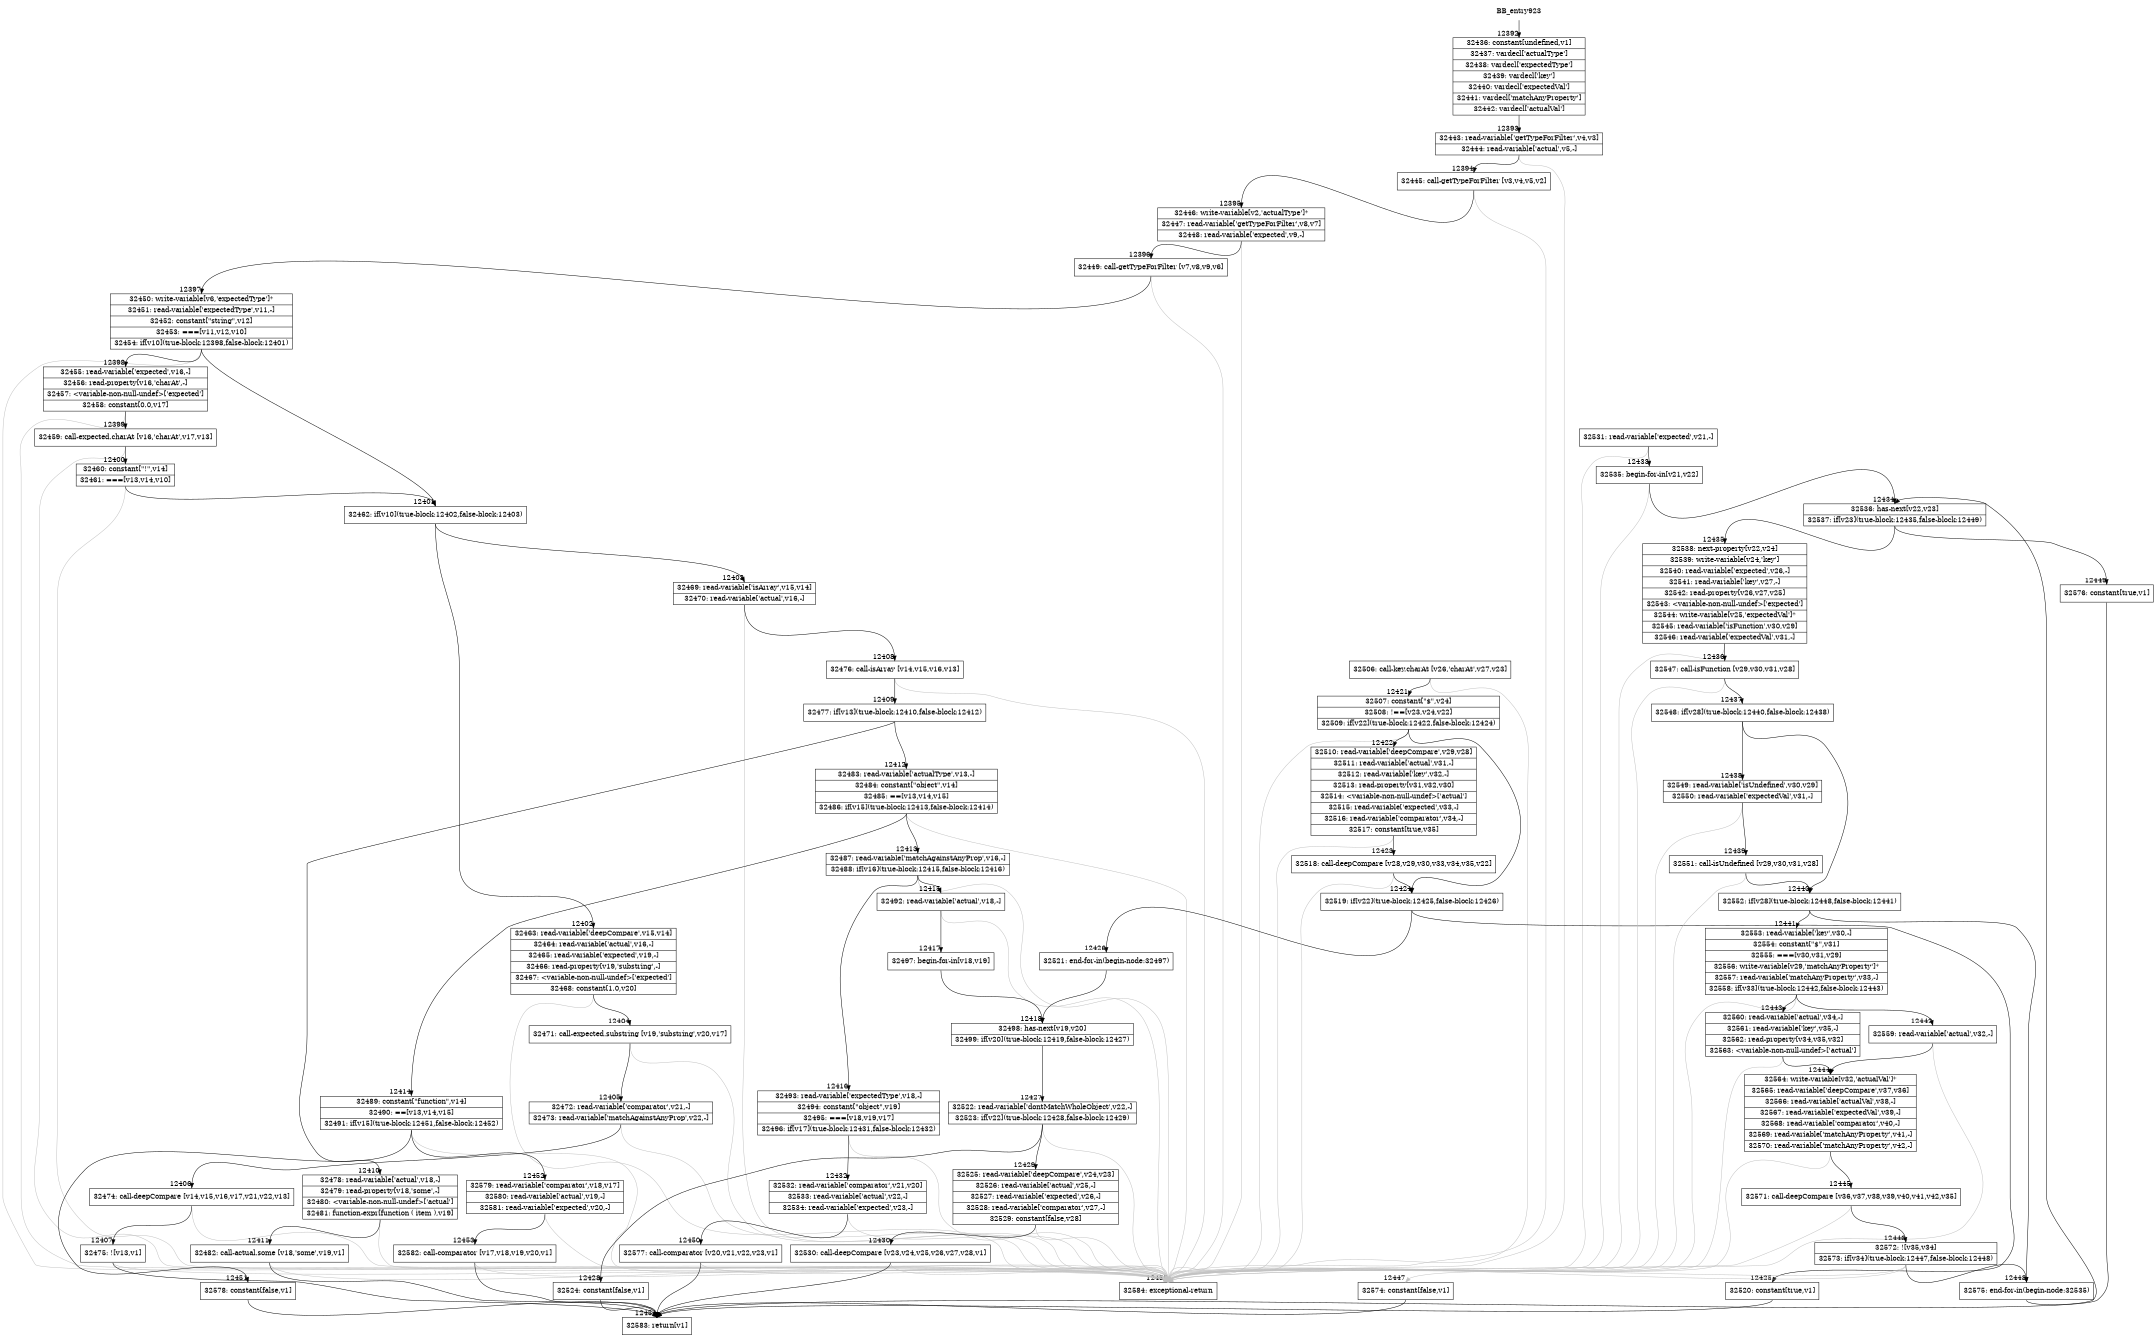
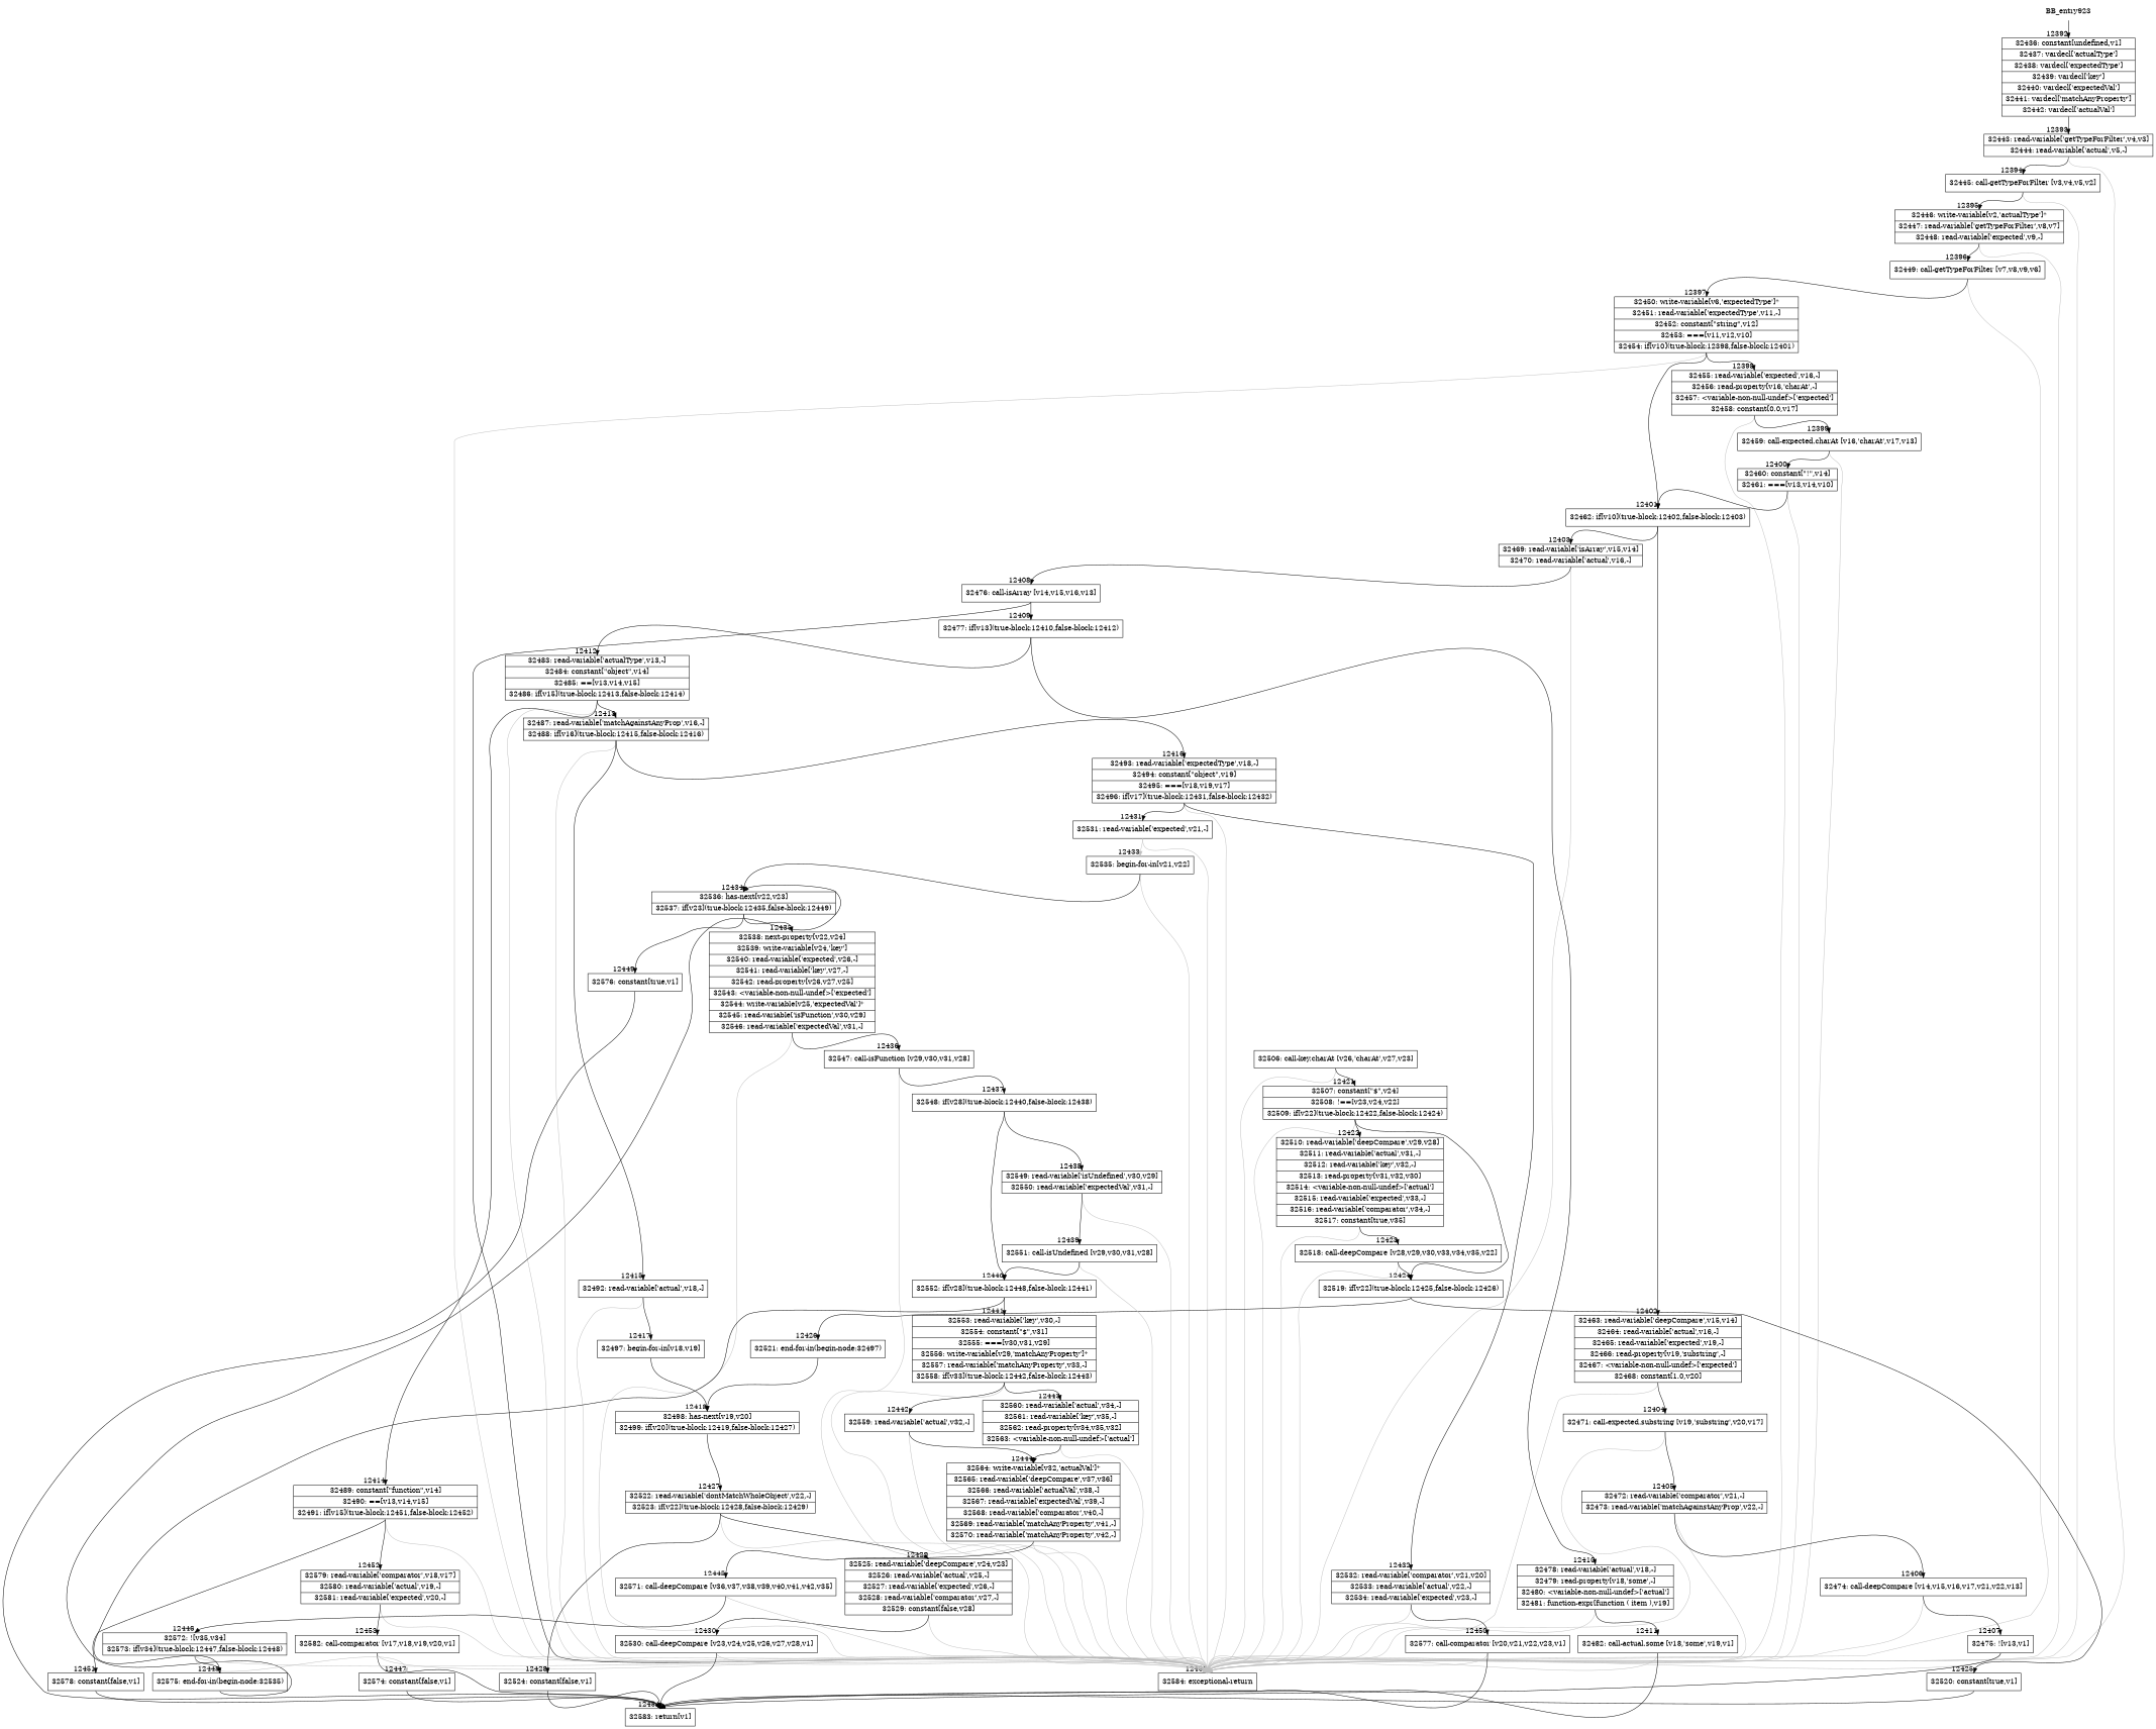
  digraph {
    rankdir=TD
    node [shape=record]
    edge [headport=n tailport=s]
    n1 [label=BB_entry923 shape=none]
    n2 [label="{32436: constant[undefined,v1]|32437: vardecl['actualType']|32438: vardecl['expectedType']|32439: vardecl['key']|32440: vardecl['expectedVal']|32441: vardecl['matchAnyProperty']|32442: vardecl['actualVal']}"]
    n3 [label="{32443: read-variable['getTypeForFilter',v4,v3]|32444: read-variable['actual',v5,-]}"]
    n4 [label="{32445: call-getTypeForFilter [v3,v4,v5,v2]}"]
    n5 [label="{32584: exceptional-return}"]
    n6 [label="{32446: write-variable[v2,'actualType']*|32447: read-variable['getTypeForFilter',v8,v7]|32448: read-variable['expected',v9,-]}"]
    n7 [label="{32449: call-getTypeForFilter [v7,v8,v9,v6]}"]
    n8 [label="{32450: write-variable[v6,'expectedType']*|32451: read-variable['expectedType',v11,-]|32452: constant[\"string\",v12]|32453: ===[v11,v12,v10]|32454: if[v10](true-block:12398,false-block:12401)}"]
    n9 [label="{32462: if[v10](true-block:12402,false-block:12403)}"]
    n10 [label="{32455: read-variable['expected',v16,-]|32456: read-property[v16,'charAt',-]|32457: \<variable-non-null-undef\>['expected']|32458: constant[0.0,v17]}"]
    n11 [label="{32463: read-variable['deepCompare',v15,v14]|32464: read-variable['actual',v16,-]|32465: read-variable['expected',v19,-]|32466: read-property[v19,'substring',-]|32467: \<variable-non-null-undef\>['expected']|32468: constant[1.0,v20]}"]
    n12 [label="{32469: read-variable['isArray',v15,v14]|32470: read-variable['actual',v16,-]}"]
    n13 [label="{32459: call-expected.charAt [v16,'charAt',v17,v13]}"]
    n14 [label="{32471: call-expected.substring [v19,'substring',v20,v17]}"]
    n15 [label="{32476: call-isArray [v14,v15,v16,v13]}"]
    n16 [label="{32460: constant[\"!\",v14]|32461: ===[v13,v14,v10]}"]
    n17 [label="{32472: read-variable['comparator',v21,-]|32473: read-variable['matchAgainstAnyProp',v22,-]}"]
    n18 [label="{32477: if[v13](true-block:12410,false-block:12412)}"]
    n19 [label="{32474: call-deepCompare [v14,v15,v16,v17,v21,v22,v13]}"]
    n20 [label="{32478: read-variable['actual',v18,-]|32479: read-property[v18,'some',-]|32480: \<variable-non-null-undef\>['actual']|32481: function-expr[function ( item ),v19]}"]
    n21 [label="{32483: read-variable['actualType',v13,-]|32484: constant[\"object\",v14]|32485: ==[v13,v14,v15]|32486: if[v15](true-block:12413,false-block:12414)}"]
    n22 [label="{32475: ![v13,v1]}"]
    n23 [label="{32583: return[v1]}"]
    n24 [label="{32482: call-actual.some [v18,'some',v19,v1]}"]
    n25 [label="{32487: read-variable['matchAgainstAnyProp',v16,-]|32488: if[v16](true-block:12415,false-block:12416)}"]
    n26 [label="{32489: constant[\"function\",v14]|32490: ==[v13,v14,v15]|32491: if[v15](true-block:12451,false-block:12452)}"]
    n27 [label="{32492: read-variable['actual',v18,-]}"]
    n28 [label="{32493: read-variable['expectedType',v18,-]|32494: constant[\"object\",v19]|32495: ===[v18,v19,v17]|32496: if[v17](true-block:12431,false-block:12432)}"]
    n29 [label="{32578: constant[false,v1]}"]
    n30 [label="{32579: read-variable['comparator',v18,v17]|32580: read-variable['actual',v19,-]|32581: read-variable['expected',v20,-]}"]
    n31 [label="{32497: begin-for-in[v18,v19]}"]
    n32 [label="{32531: read-variable['expected',v21,-]}"]
    n33 [label="{32532: read-variable['comparator',v21,v20]|32533: read-variable['actual',v22,-]|32534: read-variable['expected',v23,-]}"]
    n34 [label="{32582: call-comparator [v17,v18,v19,v20,v1]}"]
    n35 [label="{32498: has-next[v19,v20]|32499: if[v20](true-block:12419,false-block:12427)}"]
    n36 [label="{32535: begin-for-in[v21,v22]}"]
    n37 [label="{32577: call-comparator [v20,v21,v22,v23,v1]}"]
    n38 [label="{32522: read-variable['dontMatchWholeObject',v22,-]|32523: if[v22](true-block:12428,false-block:12429)}"]
    n39 [label="{32536: has-next[v22,v23]|32537: if[v23](true-block:12435,false-block:12449)}"]
    n40 [label="{32524: constant[false,v1]}"]
    n41 [label="{32525: read-variable['deepCompare',v24,v23]|32526: read-variable['actual',v25,-]|32527: read-variable['expected',v26,-]|32528: read-variable['comparator',v27,-]|32529: constant[false,v28]}"]
    n42 [label="{32506: call-key.charAt [v26,'charAt',v27,v23]}"]
    n43 [label="{32507: constant[\"$\",v24]|32508: !==[v23,v24,v22]|32509: if[v22](true-block:12422,false-block:12424)}"]
    n44 [label="{32530: call-deepCompare [v23,v24,v25,v26,v27,v28,v1]}"]
    n45 [label="{32519: if[v22](true-block:12425,false-block:12426)}"]
    n46 [label="{32510: read-variable['deepCompare',v29,v28]|32511: read-variable['actual',v31,-]|32512: read-variable['key',v32,-]|32513: read-property[v31,v32,v30]|32514: \<variable-non-null-undef\>['actual']|32515: read-variable['expected',v33,-]|32516: read-variable['comparator',v34,-]|32517: constant[true,v35]}"]
    n47 [label="{32520: constant[true,v1]}"]
    n48 [label="{32521: end-for-in(begin-node:32497)}"]
    n49 [label="{32518: call-deepCompare [v28,v29,v30,v33,v34,v35,v22]}"]
    n50 [label="{32538: next-property[v22,v24]|32539: write-variable[v24,'key']|32540: read-variable['expected',v26,-]|32541: read-variable['key',v27,-]|32542: read-property[v26,v27,v25]|32543: \<variable-non-null-undef\>['expected']|32544: write-variable[v25,'expectedVal']*|32545: read-variable['isFunction',v30,v29]|32546: read-variable['expectedVal',v31,-]}"]
    n51 [label="{32576: constant[true,v1]}"]
    n52 [label="{32547: call-isFunction [v29,v30,v31,v28]}"]
    n53 [label="{32548: if[v28](true-block:12440,false-block:12438)}"]
    n54 [label="{32552: if[v28](true-block:12448,false-block:12441)}"]
    n55 [label="{32549: read-variable['isUndefined',v30,v29]|32550: read-variable['expectedVal',v31,-]}"]
    n56 [label="{32575: end-for-in(begin-node:32535)}"]
    n57 [label="{32553: read-variable['key',v30,-]|32554: constant[\"$\",v31]|32555: ===[v30,v31,v29]|32556: write-variable[v29,'matchAnyProperty']*|32557: read-variable['matchAnyProperty',v33,-]|32558: if[v33](true-block:12442,false-block:12443)}"]
    n58 [label="{32551: call-isUndefined [v29,v30,v31,v28]}"]
    n59 [label="{32559: read-variable['actual',v32,-]}"]
    n60 [label="{32560: read-variable['actual',v34,-]|32561: read-variable['key',v35,-]|32562: read-property[v34,v35,v32]|32563: \<variable-non-null-undef\>['actual']}"]
    n61 [label="{32564: write-variable[v32,'actualVal']*|32565: read-variable['deepCompare',v37,v36]|32566: read-variable['actualVal',v38,-]|32567: read-variable['expectedVal',v39,-]|32568: read-variable['comparator',v40,-]|32569: read-variable['matchAnyProperty',v41,-]|32570: read-variable['matchAnyProperty',v42,-]}"]
    n62 [label="{32571: call-deepCompare [v36,v37,v38,v39,v40,v41,v42,v35]}"]
    n63 [label="{32572: ![v35,v34]|32573: if[v34](true-block:12447,false-block:12448)}"]
    n64 [label="{32574: constant[false,v1]}"]
    n1 -> n2 [headlabel="    12392"]
    n2 -> n3 [headlabel="      12393"]
    n3 -> n4 [headlabel="      12394"]
    n3 -> n5 [color=gray headlabel="      12455"]
    n4 -> n5 [color=gray]
    n4 -> n6 [headlabel="      12395"]
    n6 -> n5 [color=gray]
    n6 -> n7 [headlabel="      12396"]
    n7 -> n5 [color=gray]
    n7 -> n8 [headlabel="      12397"]
    n8 -> n5 [color=gray]
    n8 -> n9 [headlabel="      12401"]
    n8 -> n10 [headlabel="      12398"]
    n9 -> n11 [headlabel="      12402"]
    n9 -> n12 [headlabel="      12403"]
    n10 -> n5 [color=gray]
    n10 -> n13 [headlabel="      12399"]
    n11 -> n5 [color=gray]
    n11 -> n14 [headlabel="      12404"]
    n12 -> n5 [color=gray]
    n12 -> n15 [headlabel="      12408"]
    n13 -> n5 [color=gray]
    n13 -> n16 [headlabel="      12400"]
    n14 -> n5 [color=gray]
    n14 -> n17 [headlabel="      12405"]
-   n15 -> n5 [color=gray]
+   n15 -> n5 [color=black]
    n15 -> n18 [headlabel="      12409"]
    n16 -> n5 [color=gray]
    n16 -> n9
    n17 -> n5 [color=gray]
    n17 -> n19 [headlabel="      12406"]
    n18 -> n20 [headlabel="      12410"]
    n18 -> n21 [headlabel="      12412"]
    n19 -> n5 [color=gray]
    n19 -> n22 [headlabel="      12407"]
    n20 -> n5 [color=gray]
    n20 -> n24 [headlabel="      12411"]
    n21 -> n5 [color=gray]
    n21 -> n25 [headlabel="      12413"]
    n21 -> n26 [headlabel="      12414"]
    n22 -> n5 [color=gray]
    n22 -> n23 [headlabel="      12454"]
    n24 -> n5 [color=gray]
    n24 -> n23
    n25 -> n5 [color=gray]
    n25 -> n27 [headlabel="      12415"]
    n25 -> n28 [headlabel="      12416"]
    n26 -> n5 [color=gray]
    n26 -> n29 [headlabel="      12451"]
    n26 -> n30 [headlabel="      12452"]
    n27 -> n5 [color=gray]
    n27 -> n31 [headlabel="      12417"]
    n28 -> n5 [color=gray]
+   n28 -> n32 [headlabel="      12431"]
    n28 -> n33 [headlabel="      12432"]
    n29 -> n23
    n30 -> n5 [color=gray]
    n30 -> n34 [headlabel="      12453"]
    n31 -> n35 [headlabel="      12418"]
    n32 -> n5 [color=gray]
-   n32 -> n36 [headlabel="      12433"]
+   n32 -> n36 [headlabel="      12433" color=gray]
    n33 -> n5 [color=gray]
    n33 -> n37 [headlabel="      12450"]
    n34 -> n5 [color=gray]
    n34 -> n23
    n35 -> n38 [headlabel="      12427"]
    n36 -> n5 [color=gray]
    n36 -> n39 [headlabel="      12434"]
    n37 -> n5 [color=gray]
    n37 -> n23
    n38 -> n5 [color=gray]
    n38 -> n40 [headlabel="      12428"]
    n38 -> n41 [headlabel="      12429"]
    n39 -> n50 [headlabel="      12435"]
    n39 -> n51 [headlabel="      12449"]
    n40 -> n23
    n41 -> n5 [color=gray]
    n41 -> n44 [headlabel="      12430"]
    n42 -> n5 [color=gray]
    n42 -> n43 [headlabel="      12421"]
    n43 -> n5 [color=gray]
    n43 -> n45 [headlabel="      12424"]
    n43 -> n46 [headlabel="      12422"]
    n44 -> n5 [color=gray]
    n44 -> n23
    n45 -> n47 [headlabel="      12425"]
    n45 -> n48 [headlabel="      12426"]
    n46 -> n5 [color=gray]
    n46 -> n49 [headlabel="      12423"]
    n47 -> n23
    n48 -> n35
    n49 -> n5 [color=gray]
    n49 -> n45
    n50 -> n5 [color=gray]
    n50 -> n52 [headlabel="      12436"]
    n51 -> n23
    n52 -> n5 [color=gray]
    n52 -> n53 [headlabel="      12437"]
    n53 -> n54 [headlabel="      12440"]
    n53 -> n55 [headlabel="      12438"]
    n54 -> n56 [headlabel="      12448"]
    n54 -> n57 [headlabel="      12441"]
    n55 -> n5 [color=gray]
    n55 -> n58 [headlabel="      12439"]
    n56 -> n39
    n57 -> n5 [color=gray]
    n57 -> n59 [headlabel="      12442"]
    n57 -> n60 [headlabel="      12443"]
    n58 -> n5 [color=gray]
    n58 -> n54
    n59 -> n5 [color=gray]
    n59 -> n61 [headlabel="      12444"]
    n60 -> n5 [color=gray]
    n60 -> n61
    n61 -> n5 [color=gray]
    n61 -> n62 [headlabel="      12445"]
    n62 -> n5 [color=gray]
    n62 -> n63 [headlabel="      12446"]
    n63 -> n5 [color=gray]
    n63 -> n56
    n63 -> n64 [color=gray headlabel="      12447"]
    n64 -> n23
  }
